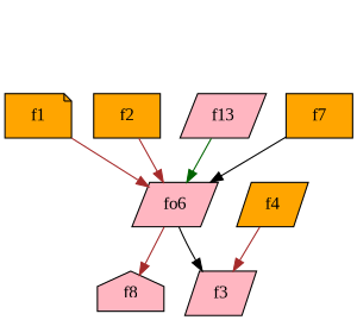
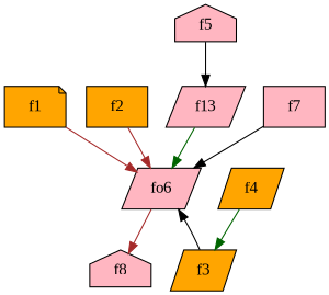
  strict digraph {
    fontname="Liberation Serif"
    node [fillcolor=lightpink fontname="Liberation Serif" shape=parallelogram style=filled]
    edge [color=brown fontname="Liberation Serif" weight=2]
    f1 [fillcolor=orange shape=note]
    n2 [label=fo6]
    f8 [shape=house]
    f2 [fillcolor=orange shape=box]
-   f3
+   f3 [fillcolor=orange]
    f4 [fillcolor=orange]
+   f5 [shape=house]
    n8 [label=f13]
-   f7 [fillcolor=orange shape=box]
+   f7 [shape=box]
    f1 -> n2
    n2 -> f8
    f2 -> n2
-   n2 -> f3 [color=black]
-   f4 -> f3
+   f3 -> n2 [color=black]
+   f4 -> f3 [color=darkgreen]
+   f5 -> n8 [color=black]
    n8 -> n2 [color=darkgreen]
    f7 -> n2 [color=black]
  }
